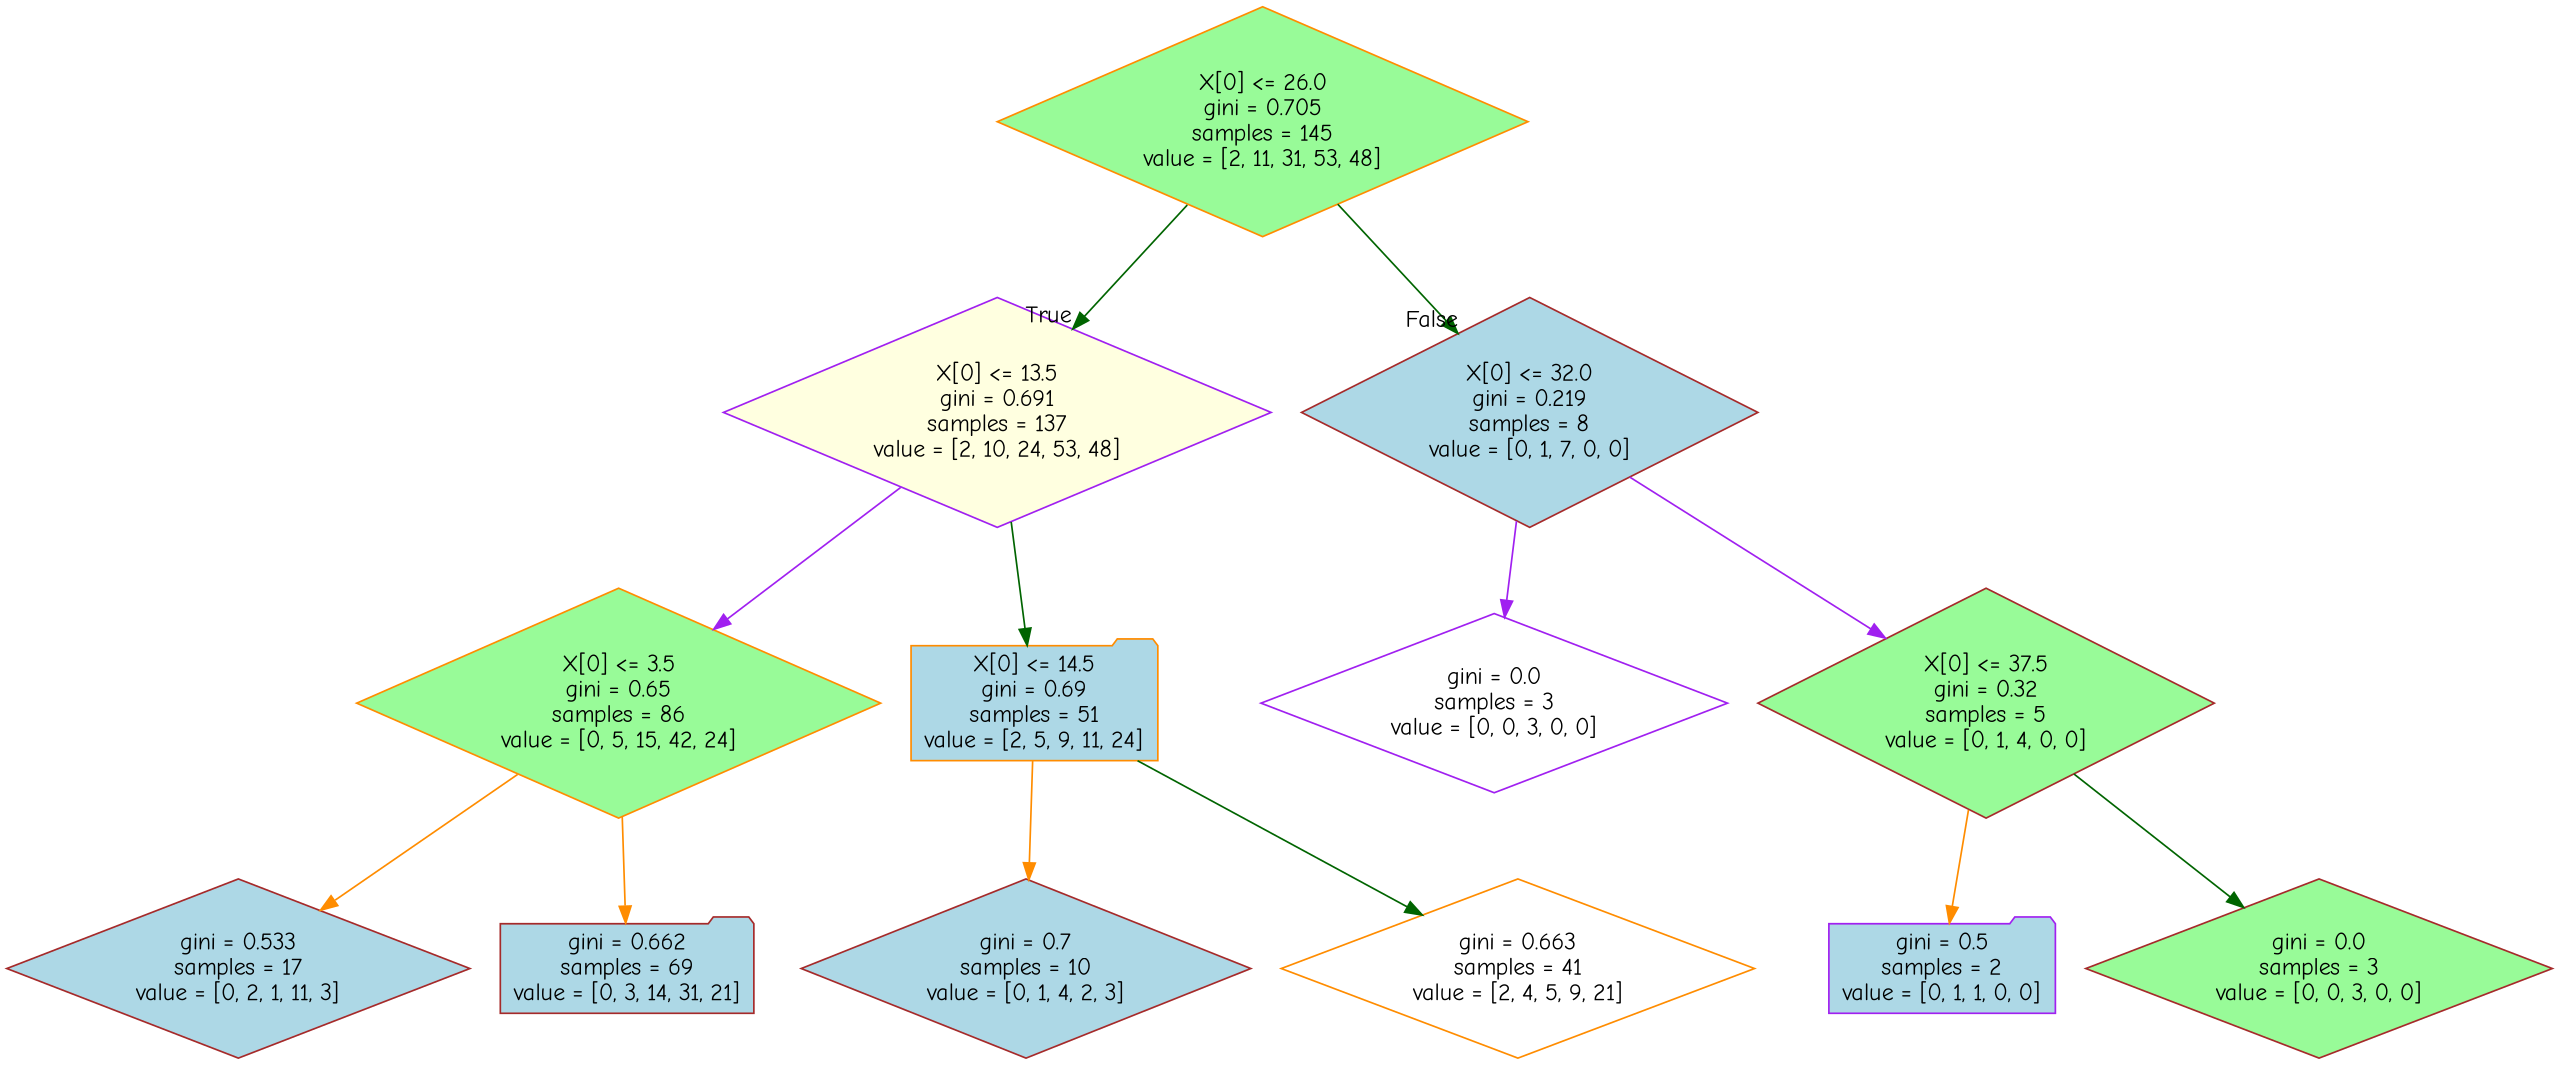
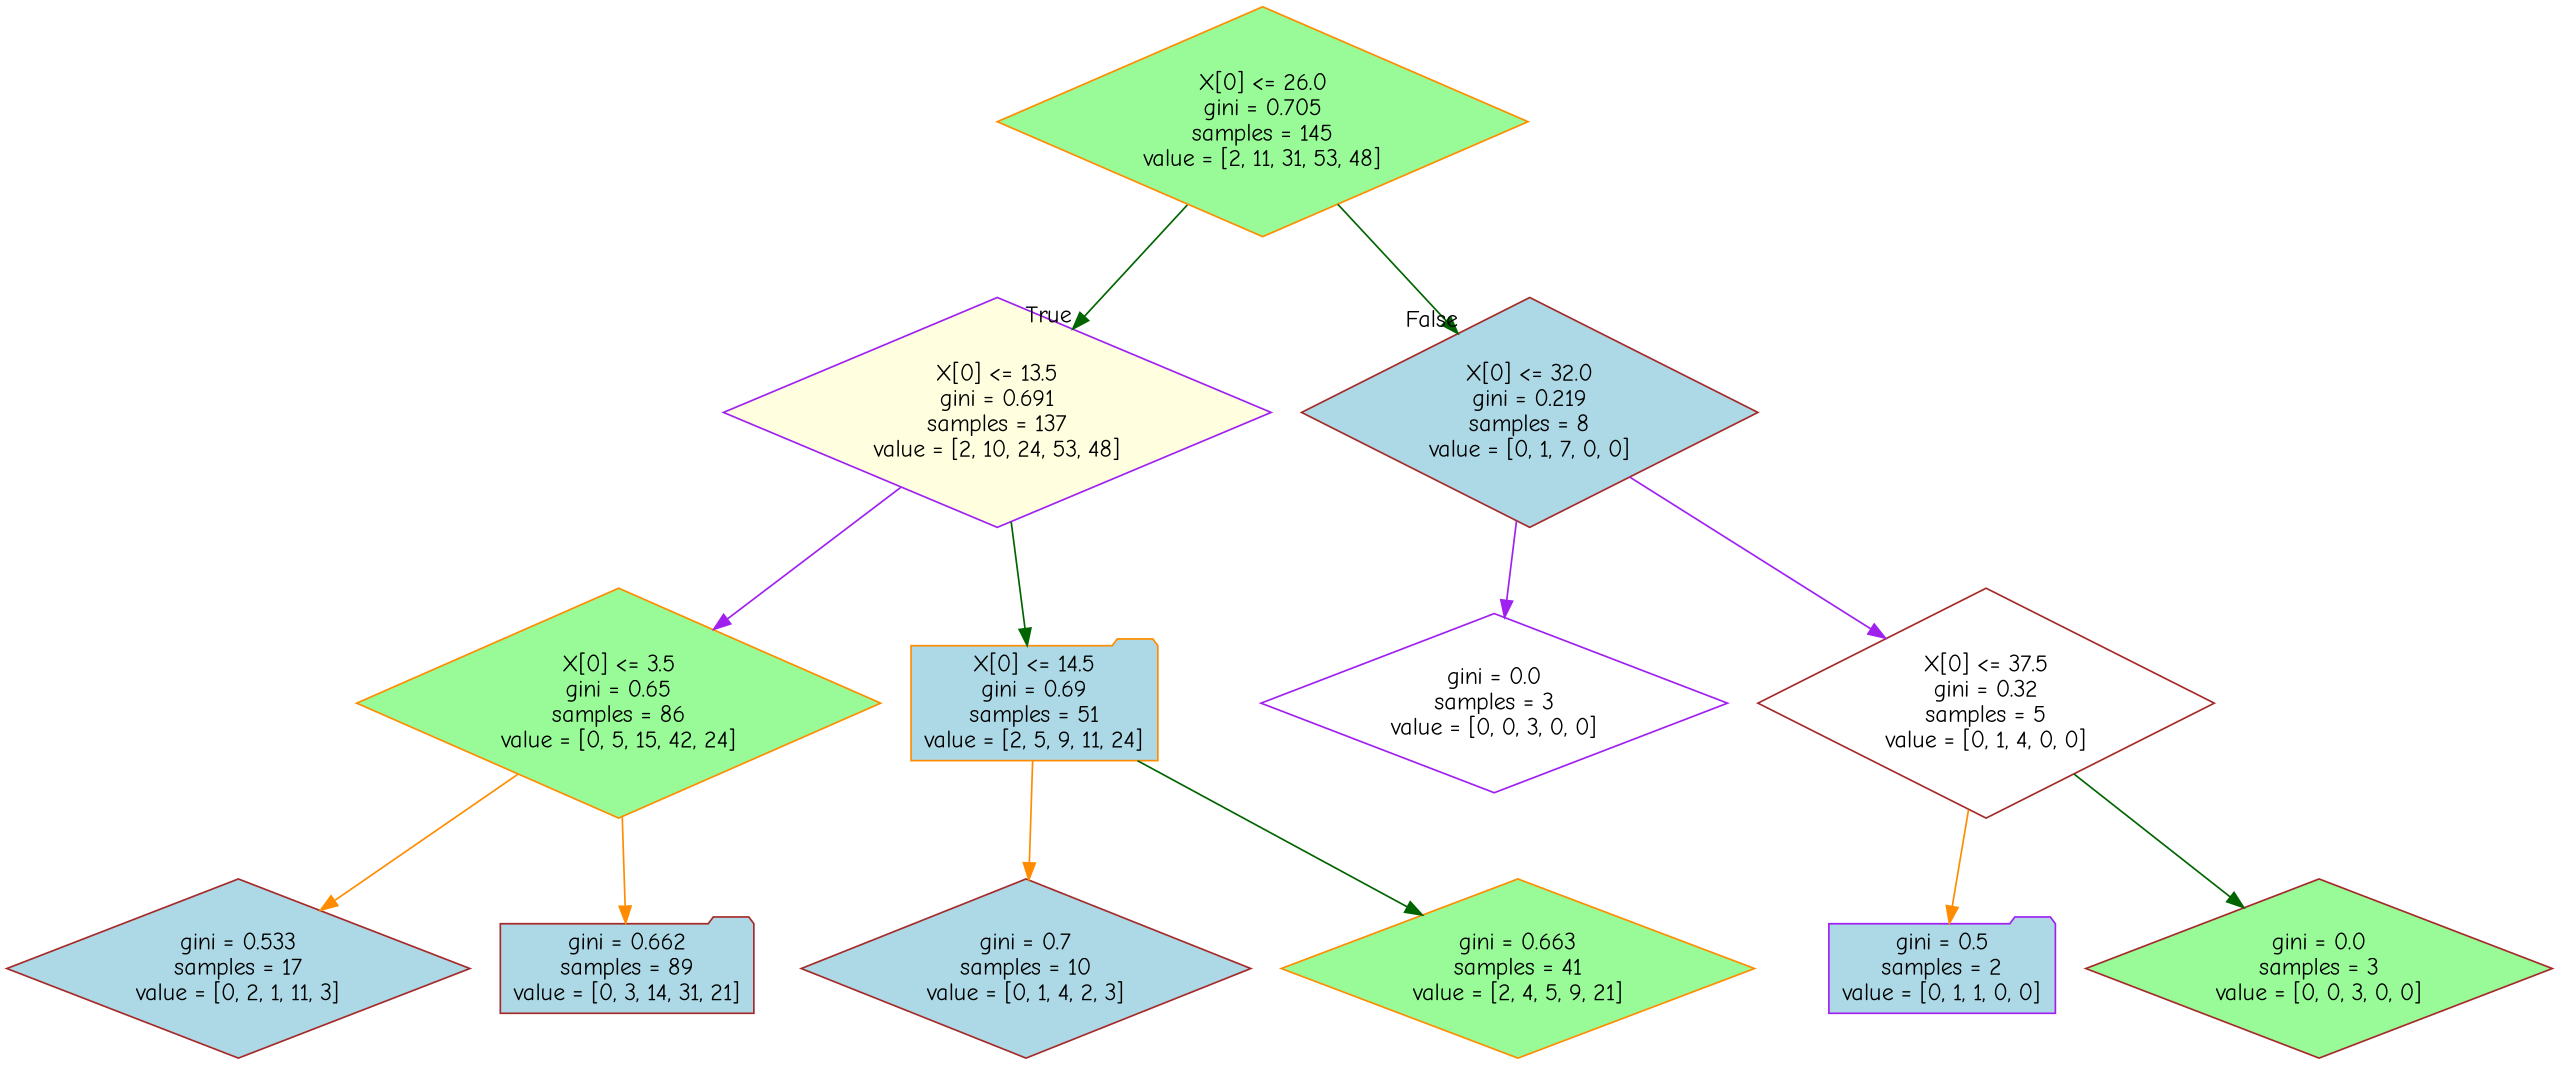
  digraph {
    fontname="Comic Neue"
    node [color=brown fillcolor=lightblue fontname="Comic Neue" shape=diamond style=filled]
    edge [color=darkgreen fontname="Comic Neue"]
    n1 [color=darkorange fillcolor=palegreen label="X[0] <= 26.0\ngini = 0.705\nsamples = 145\nvalue = [2, 11, 31, 53, 48]"]
    n2 [color=purple fillcolor=lightyellow label="X[0] <= 13.5\ngini = 0.691\nsamples = 137\nvalue = [2, 10, 24, 53, 48]"]
    n3 [label="X[0] <= 32.0\ngini = 0.219\nsamples = 8\nvalue = [0, 1, 7, 0, 0]"]
    n4 [color=darkorange fillcolor=palegreen label="X[0] <= 3.5\ngini = 0.65\nsamples = 86\nvalue = [0, 5, 15, 42, 24]"]
    n5 [color=darkorange label="X[0] <= 14.5\ngini = 0.69\nsamples = 51\nvalue = [2, 5, 9, 11, 24]" shape=folder]
    n6 [color=purple fillcolor=white label="gini = 0.0\nsamples = 3\nvalue = [0, 0, 3, 0, 0]"]
-   n7 [fillcolor=palegreen label="X[0] <= 37.5\ngini = 0.32\nsamples = 5\nvalue = [0, 1, 4, 0, 0]"]
+   n7 [fillcolor=white label="X[0] <= 37.5\ngini = 0.32\nsamples = 5\nvalue = [0, 1, 4, 0, 0]"]
    n8 [label="gini = 0.533\nsamples = 17\nvalue = [0, 2, 1, 11, 3]"]
-   n9 [label="gini = 0.662\nsamples = 69\nvalue = [0, 3, 14, 31, 21]" shape=folder]
+   n9 [label="gini = 0.662\nsamples = 89\nvalue = [0, 3, 14, 31, 21]" shape=folder]
    n10 [label="gini = 0.7\nsamples = 10\nvalue = [0, 1, 4, 2, 3]"]
-   n11 [color=darkorange fillcolor=white label="gini = 0.663\nsamples = 41\nvalue = [2, 4, 5, 9, 21]"]
+   n11 [color=darkorange fillcolor=palegreen label="gini = 0.663\nsamples = 41\nvalue = [2, 4, 5, 9, 21]"]
    n12 [color=purple label="gini = 0.5\nsamples = 2\nvalue = [0, 1, 1, 0, 0]" shape=folder]
    n13 [fillcolor=palegreen label="gini = 0.0\nsamples = 3\nvalue = [0, 0, 3, 0, 0]"]
    n1 -> n2 [headlabel=True labelangle=45 labeldistance=2.5]
    n1 -> n3 [headlabel=False labelangle=-45 labeldistance=2.5]
    n2 -> n4 [color=purple]
    n2 -> n5
    n3 -> n6 [color=purple]
    n3 -> n7 [color=purple]
    n4 -> n8 [color=darkorange]
    n4 -> n9 [color=darkorange]
    n5 -> n10 [color=darkorange]
    n5 -> n11
    n7 -> n12 [color=darkorange]
    n7 -> n13
  }
